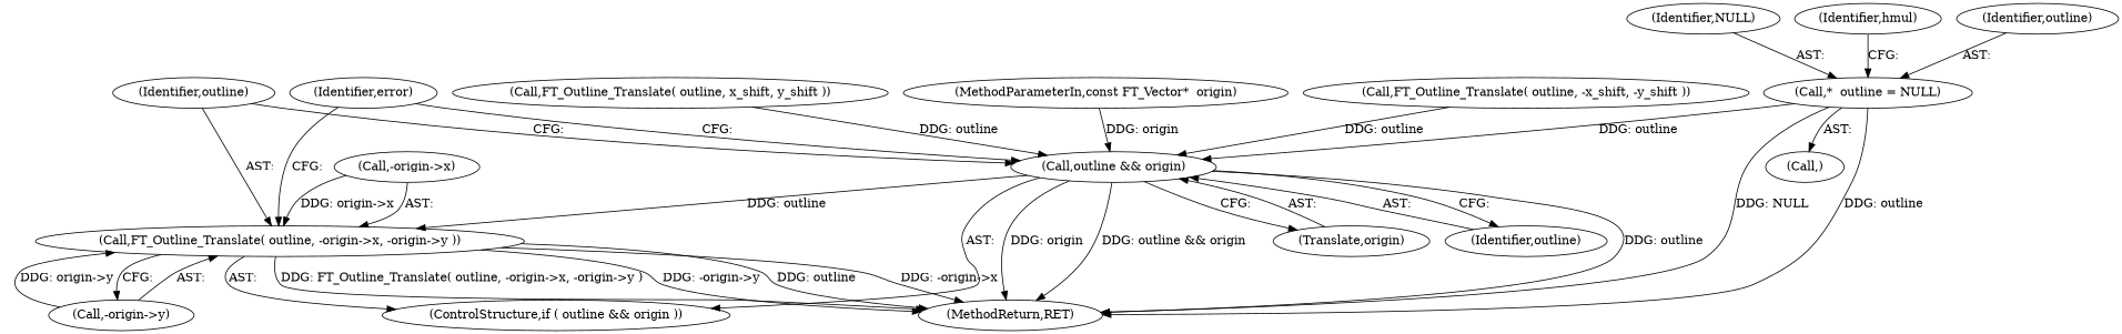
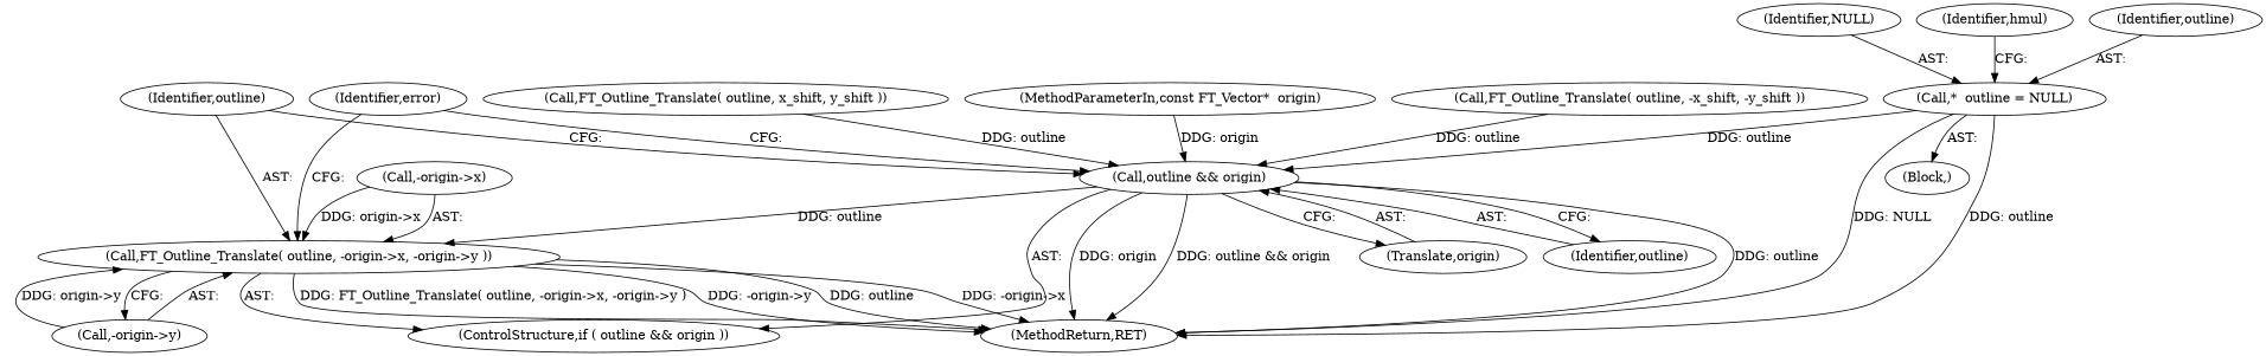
  digraph {
    n1 [label="(Call,*  outline = NULL)"]
    n2 [label="(Call,outline && origin)"]
    n3 [label="(MethodReturn,RET)"]
-   n4 [label="(Call,)"]
+   n4 [label="(Block,)"]
    n5 [label="(Call,FT_Outline_Translate( outline, -origin->x, -origin->y ))"]
    n6 [label="(ControlStructure,if ( outline && origin ))"]
    n7 [label="(Identifier,outline)"]
    n8 [label="(Translate,origin)"]
    n9 [label="(Identifier,NULL)"]
    n10 [label="(Call,-origin->y)"]
    n11 [label="(Identifier,outline)"]
    n12 [label="(Call,FT_Outline_Translate( outline, x_shift, y_shift ))"]
    n13 [label="(MethodParameterIn,const FT_Vector*  origin)"]
    n14 [label="(Identifier,hmul)"]
    n15 [label="(Call,-origin->x)"]
    n16 [label="(Call,FT_Outline_Translate( outline, -x_shift, -y_shift ))"]
    n17 [label="(Identifier,outline)"]
    n18 [label="(Identifier,error)"]
    n1 -> n2 [label="DDG: outline"]
    n1 -> n3 [label="DDG: outline"]
    n1 -> n3 [label="DDG: NULL"]
    n1 -> n4 [label="AST: "]
    n2 -> n3 [label="DDG: outline && origin"]
    n2 -> n3 [label="DDG: outline"]
    n2 -> n3 [label="DDG: origin"]
    n2 -> n5 [label="DDG: outline"]
    n2 -> n6 [label="AST: "]
    n2 -> n7 [label="CFG: "]
    n2 -> n8 [label="CFG: "]
    n5 -> n3 [label="DDG: -origin->x"]
    n5 -> n3 [label="DDG: FT_Outline_Translate( outline, -origin->x, -origin->y )"]
    n5 -> n3 [label="DDG: -origin->y"]
    n5 -> n3 [label="DDG: outline"]
    n5 -> n6 [label="AST: "]
    n5 -> n10 [label="CFG: "]
    n7 -> n2 [label="AST: "]
    n8 -> n2 [label="AST: "]
    n9 -> n1 [label="AST: "]
    n10 -> n5 [label="AST: "]
    n10 -> n5 [label="DDG: origin->y"]
    n11 -> n2 [label="CFG: "]
    n11 -> n5 [label="AST: "]
    n12 -> n2 [label="DDG: outline"]
    n13 -> n2 [label="DDG: origin"]
    n14 -> n1 [label="CFG: "]
    n15 -> n5 [label="AST: "]
    n15 -> n5 [label="DDG: origin->x"]
    n16 -> n2 [label="DDG: outline"]
    n17 -> n1 [label="AST: "]
    n18 -> n2 [label="CFG: "]
    n18 -> n5 [label="CFG: "]
  }
